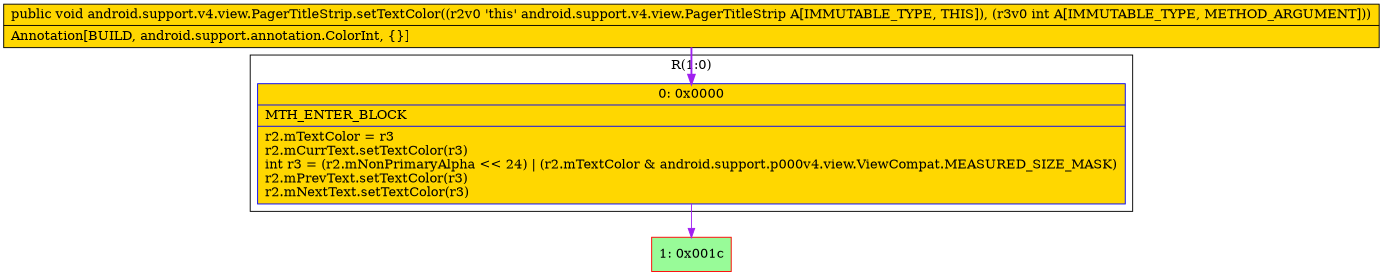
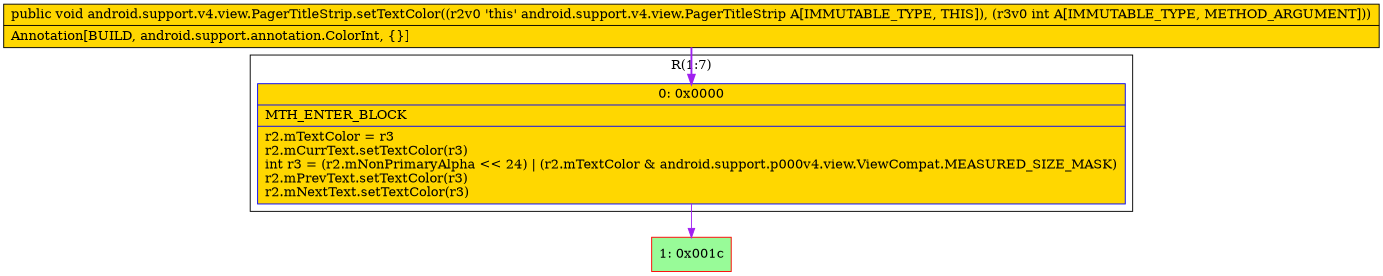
  digraph {
    node [shape=record style=filled fillcolor=gold]
    edge [color=purple]
    n1 [color=blue label="{0\:\ 0x0000|MTH_ENTER_BLOCK\l|r2.mTextColor = r3\lr2.mCurrText.setTextColor(r3)\lint r3 = (r2.mNonPrimaryAlpha \<\< 24) \| (r2.mTextColor & android.support.p000v4.view.ViewCompat.MEASURED_SIZE_MASK)\lr2.mPrevText.setTextColor(r3)\lr2.mNextText.setTextColor(r3)\l}"]
    n2 [color=red label="{1\:\ 0x001c}" fillcolor=palegreen]
    n3 [label="{public void android.support.v4.view.PagerTitleStrip.setTextColor((r2v0 'this' android.support.v4.view.PagerTitleStrip A[IMMUTABLE_TYPE, THIS]), (r3v0 int A[IMMUTABLE_TYPE, METHOD_ARGUMENT]))  | Annotation[BUILD, android.support.annotation.ColorInt, \{\}]\l}"]
    subgraph cluster_1 {
-     label="R(1:0)"
+     label="R(1:7)"
      n1
    }
    n1 -> n2 [style=solid]
    n3 -> n1 [style=bold]
  }
